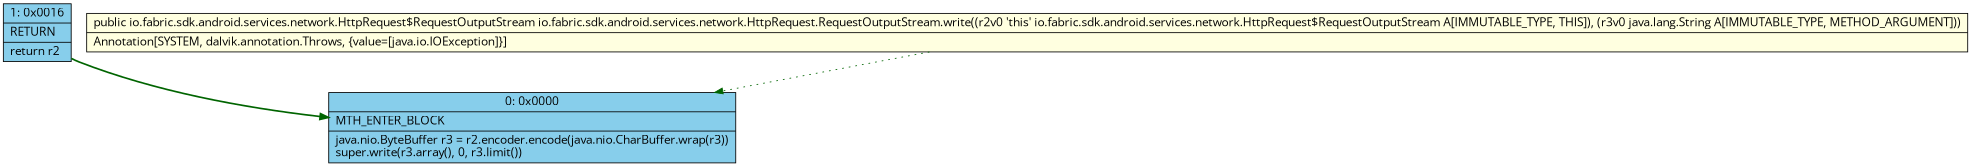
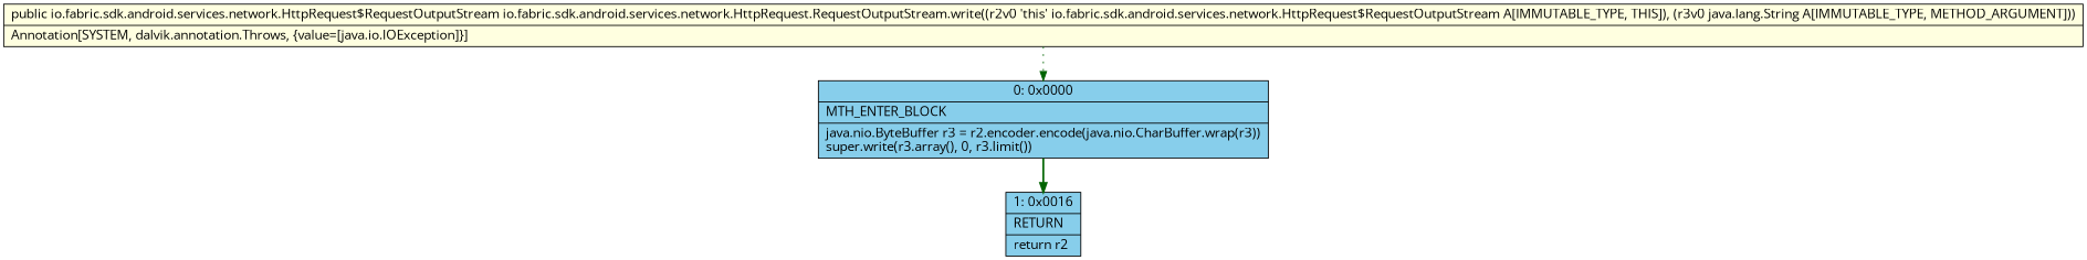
  digraph {
    fontname="Open Sans"
    node [shape=record style=filled fillcolor=skyblue fontname="Open Sans"]
    edge [color=darkgreen fontname="Open Sans"]
    n1 [label="{0\:\ 0x0000|MTH_ENTER_BLOCK\l|java.nio.ByteBuffer r3 = r2.encoder.encode(java.nio.CharBuffer.wrap(r3))\lsuper.write(r3.array(), 0, r3.limit())\l}"]
    n2 [label="{1\:\ 0x0016|RETURN\l|return r2\l}"]
    n3 [label="{public io.fabric.sdk.android.services.network.HttpRequest$RequestOutputStream io.fabric.sdk.android.services.network.HttpRequest.RequestOutputStream.write((r2v0 'this' io.fabric.sdk.android.services.network.HttpRequest$RequestOutputStream A[IMMUTABLE_TYPE, THIS]), (r3v0 java.lang.String A[IMMUTABLE_TYPE, METHOD_ARGUMENT]))  | Annotation[SYSTEM, dalvik.annotation.Throws, \{value=[java.io.IOException]\}]\l}" fillcolor=lightyellow]
-   n2 -> n1 [style=bold]
+   n1 -> n2 [style=bold]
    n3 -> n1 [style=dotted]
  }
